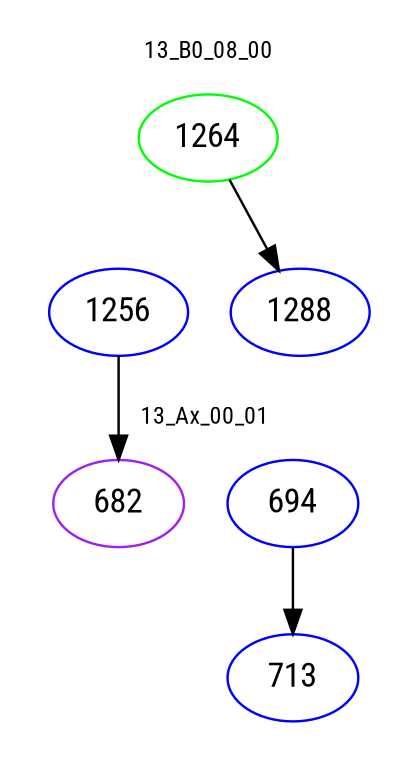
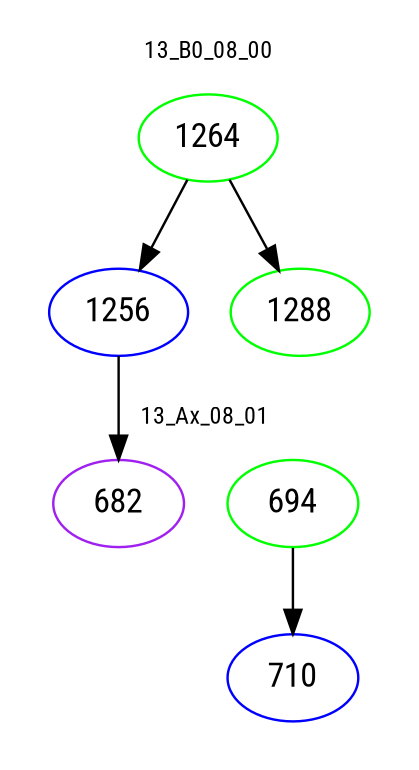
  digraph {
    fontname="Roboto Condensed"
    node [color=blue fontname="Roboto Condensed"]
    edge [color=black fontname="Roboto Condensed"]
-   n1 [label=694]
-   n2 [label=713]
+   n1 [color=green label=694]
+   n2 [label=710]
    n3 [color=purple label=682]
    n4 [color=green label=1264]
    n5 [label=1256]
-   n6 [label=1288]
+   n6 [color=green label=1288]
    subgraph cluster_1 {
      color=white
      fontsize=10
-     label="13_Ax_00_01"
+     label="13_Ax_08_01"
      n1
      n2
      n3
    }
    subgraph cluster_2 {
      color=white
      fontsize=10
      label="13_B0_08_00"
      n4
      n5
      n6
    }
    n1 -> n2
+   n4 -> n5
    n4 -> n6
    n5 -> n3
  }
